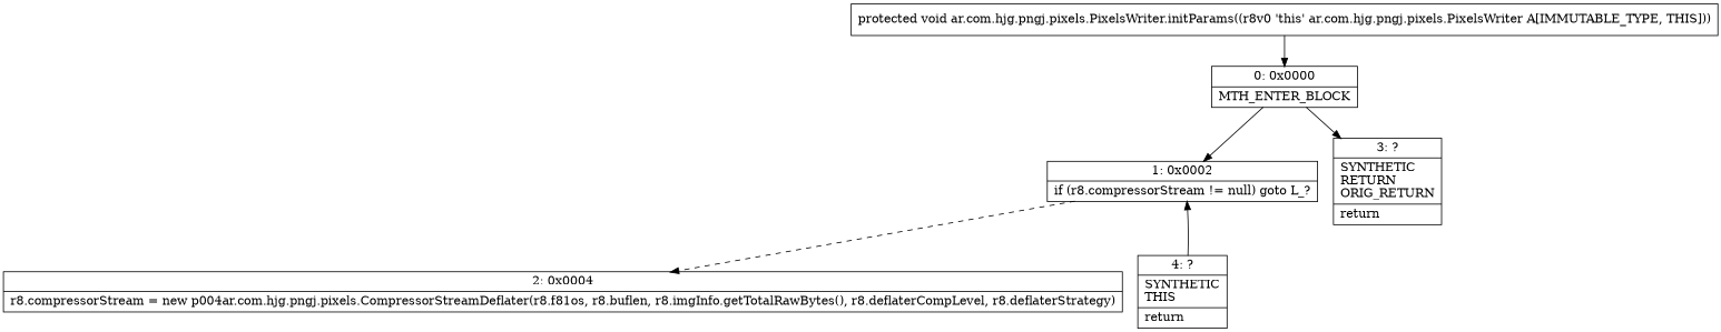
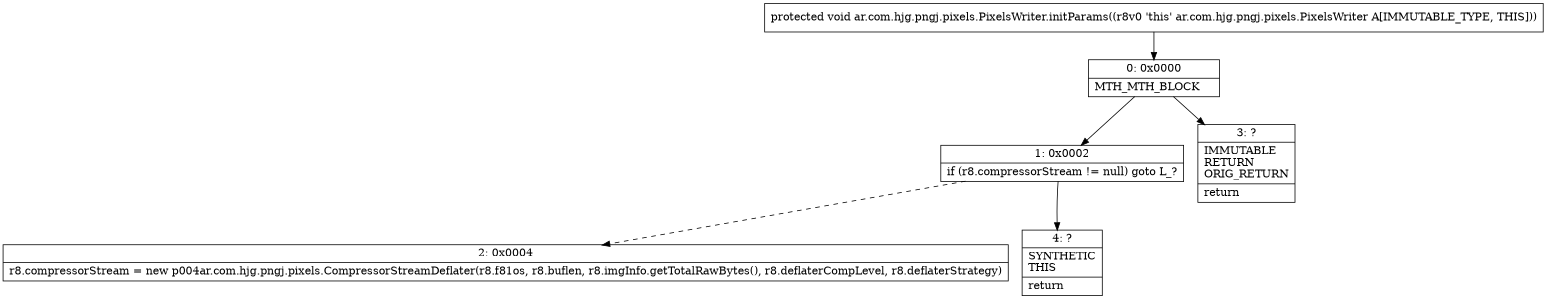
  digraph {
    node [shape=record]
-   n1 [label="{0\:\ 0x0000|MTH_ENTER_BLOCK\l}"]
+   n1 [label="{0\:\ 0x0000|MTH_MTH_BLOCK\l}"]
    n2 [label="{1\:\ 0x0002|if (r8.compressorStream != null) goto L_?\l}"]
-   n3 [label="{3\:\ ?|SYNTHETIC\lRETURN\lORIG_RETURN\l|return\l}"]
+   n3 [label="{3\:\ ?|IMMUTABLE\lRETURN\lORIG_RETURN\l|return\l}"]
    n4 [label="{2\:\ 0x0004|r8.compressorStream = new p004ar.com.hjg.pngj.pixels.CompressorStreamDeflater(r8.f81os, r8.buflen, r8.imgInfo.getTotalRawBytes(), r8.deflaterCompLevel, r8.deflaterStrategy)\l}"]
    n5 [label="{4\:\ ?|SYNTHETIC\lTHIS\l|return\l}"]
    n6 [label="{protected void ar.com.hjg.pngj.pixels.PixelsWriter.initParams((r8v0 'this' ar.com.hjg.pngj.pixels.PixelsWriter A[IMMUTABLE_TYPE, THIS])) }"]
    n1 -> n2
    n1 -> n3
    n2 -> n4 [style=dashed]
-   n5 -> n2
+   n2 -> n5
    n6 -> n1
  }
